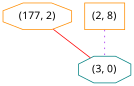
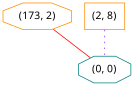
  graph {
    fontname="Noto Sans"
    node [color=darkorange fontname="Noto Sans" shape=octagon]
    edge [fontname="Noto Sans"]
-   "(0, 0)" [color=teal label="(3, 0)"]
-   "(177, 2)"
+   "(0, 0)" [color=teal]
+   "(177, 2)" [label="(173, 2)"]
    "(2, 8)" [shape=box]
    "(177, 2)" -- "(0, 0)" [color=red style=solid weight=1]
    "(2, 8)" -- "(0, 0)" [color=purple style=dotted weight=4]
  }
